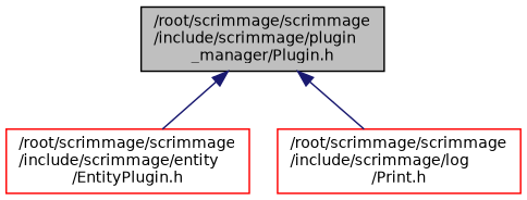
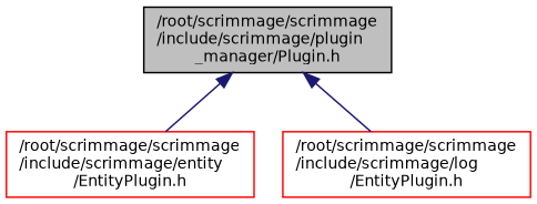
  digraph {
    node [color=red fillcolor=white fontname=Helvetica fontsize=10 shape=record style=filled]
    edge [color=midnightblue dir=back fontname=Helvetica fontsize=10 labelfontname=Helvetica labelfontsize=10 style=solid]
    n1 [color=black fillcolor=grey75 fontcolor=black height=0.2 label="/root/scrimmage/scrimmage\l/include/scrimmage/plugin\l_manager/Plugin.h" width=0.4]
    n2 [height=0.2 label="/root/scrimmage/scrimmage\l/include/scrimmage/entity\l/EntityPlugin.h" width=0.4]
-   n3 [height=0.2 label="/root/scrimmage/scrimmage\l/include/scrimmage/log\l/Print.h" width=0.4]
+   n3 [height=0.2 label="/root/scrimmage/scrimmage\l/include/scrimmage/log\l/EntityPlugin.h" width=0.4]
    n1 -> n2
    n1 -> n3
  }
